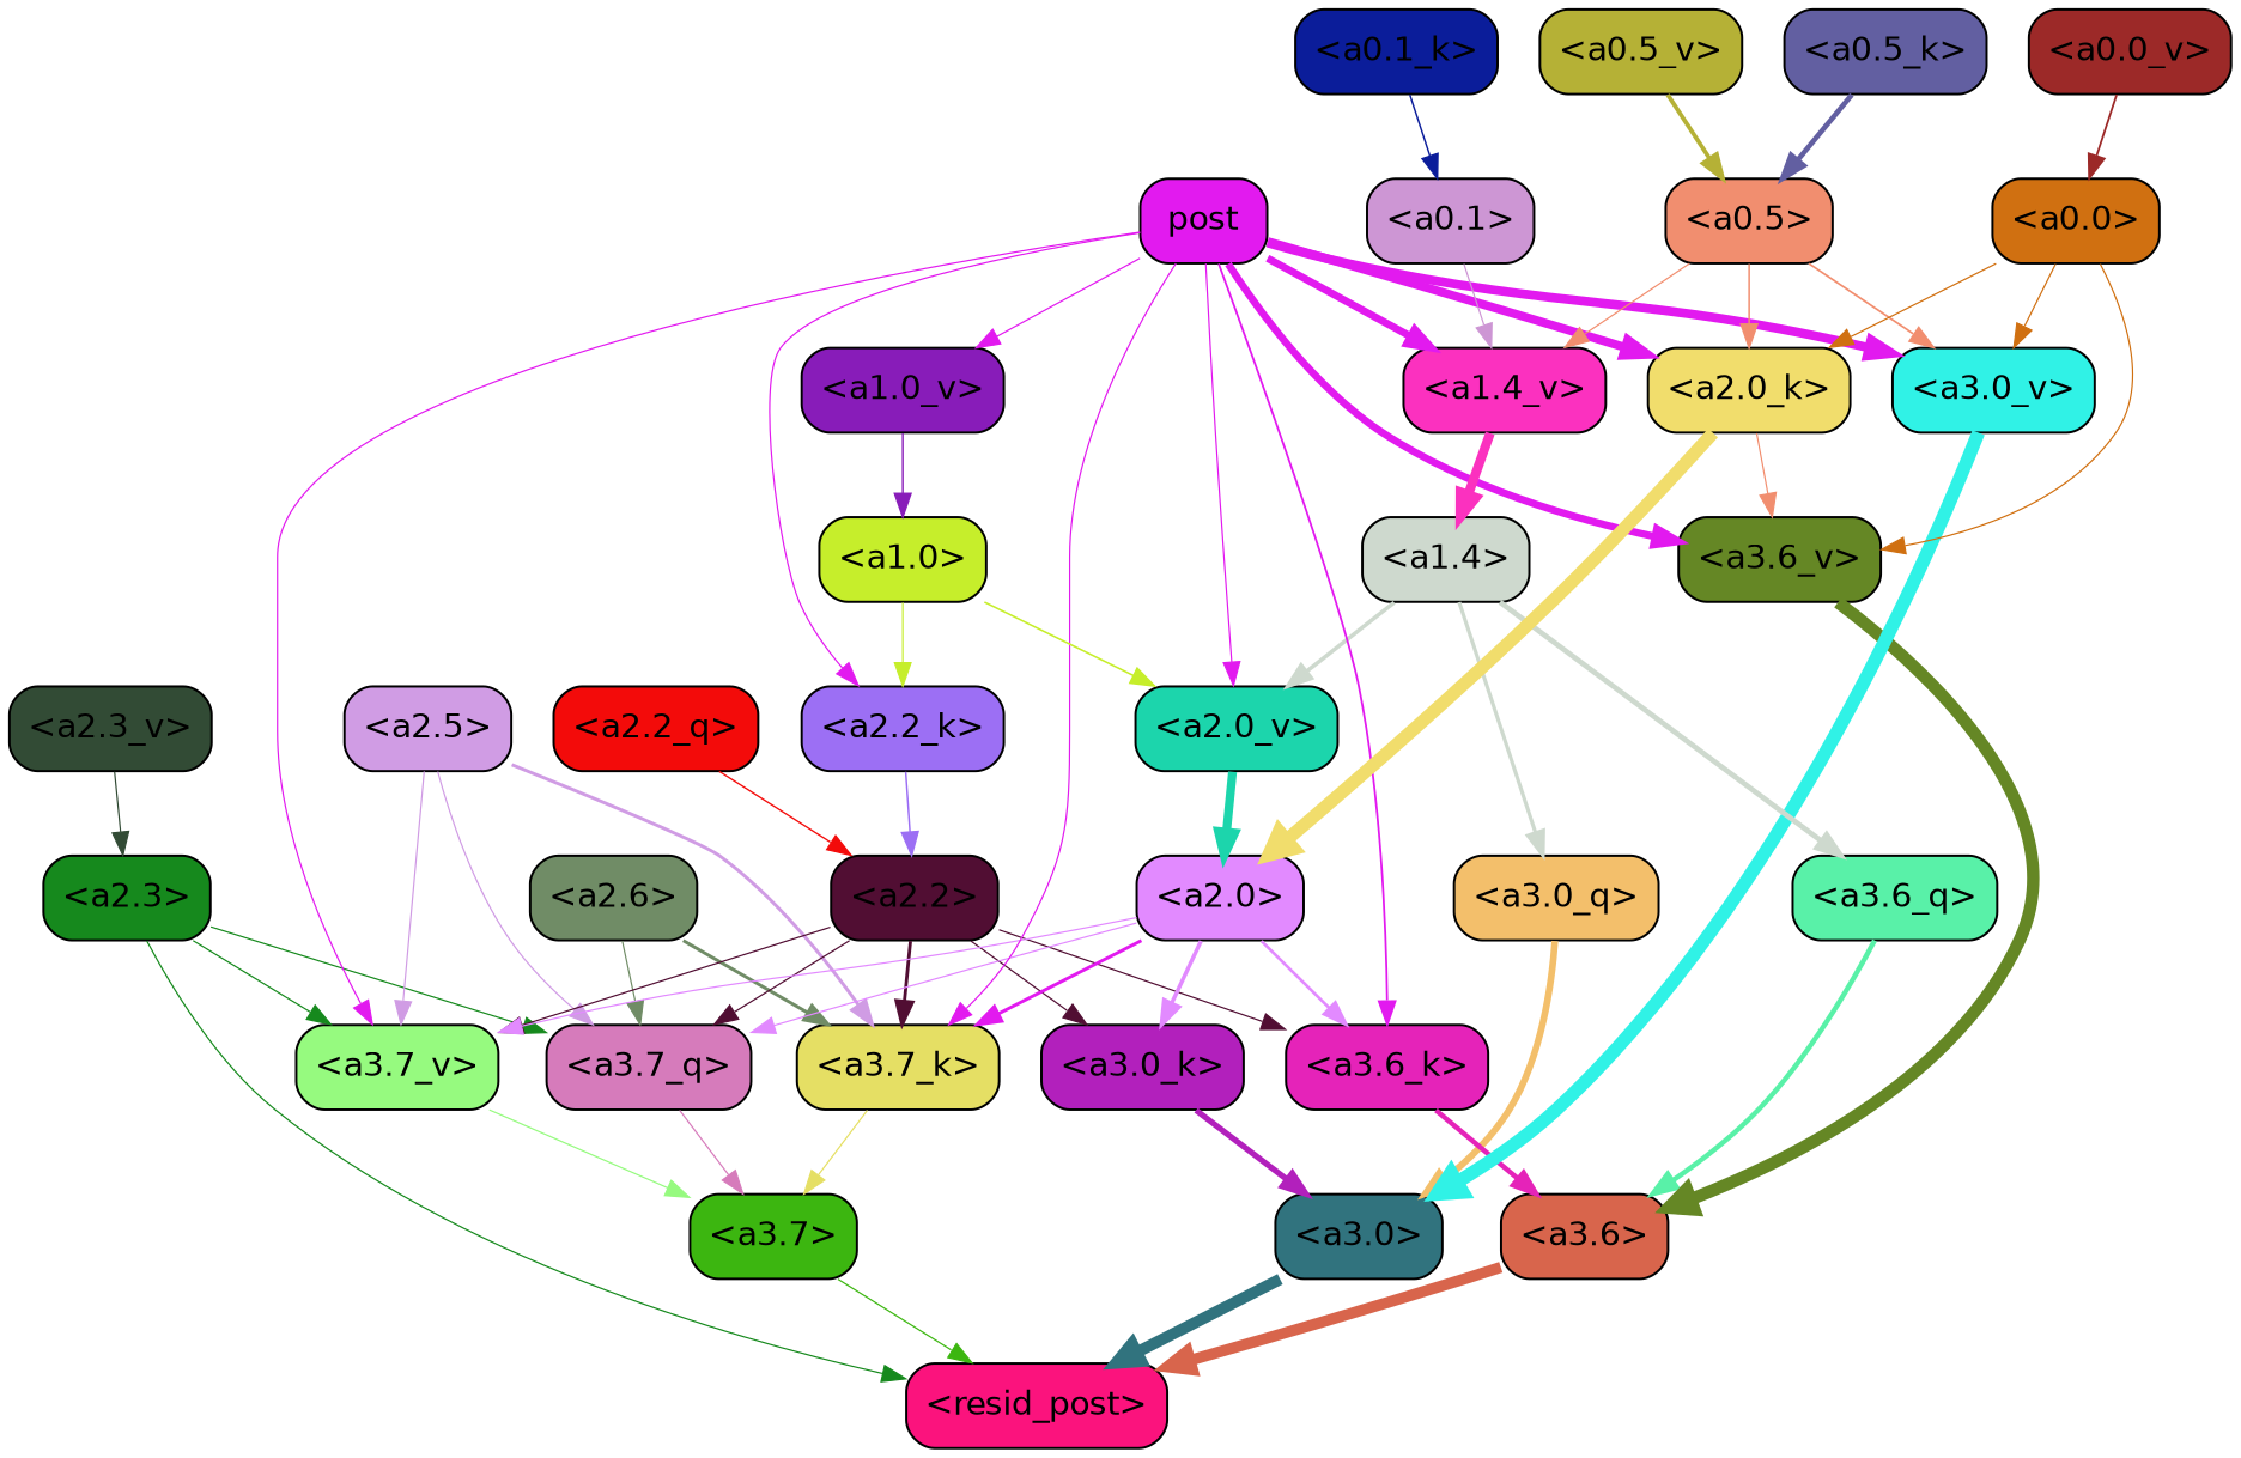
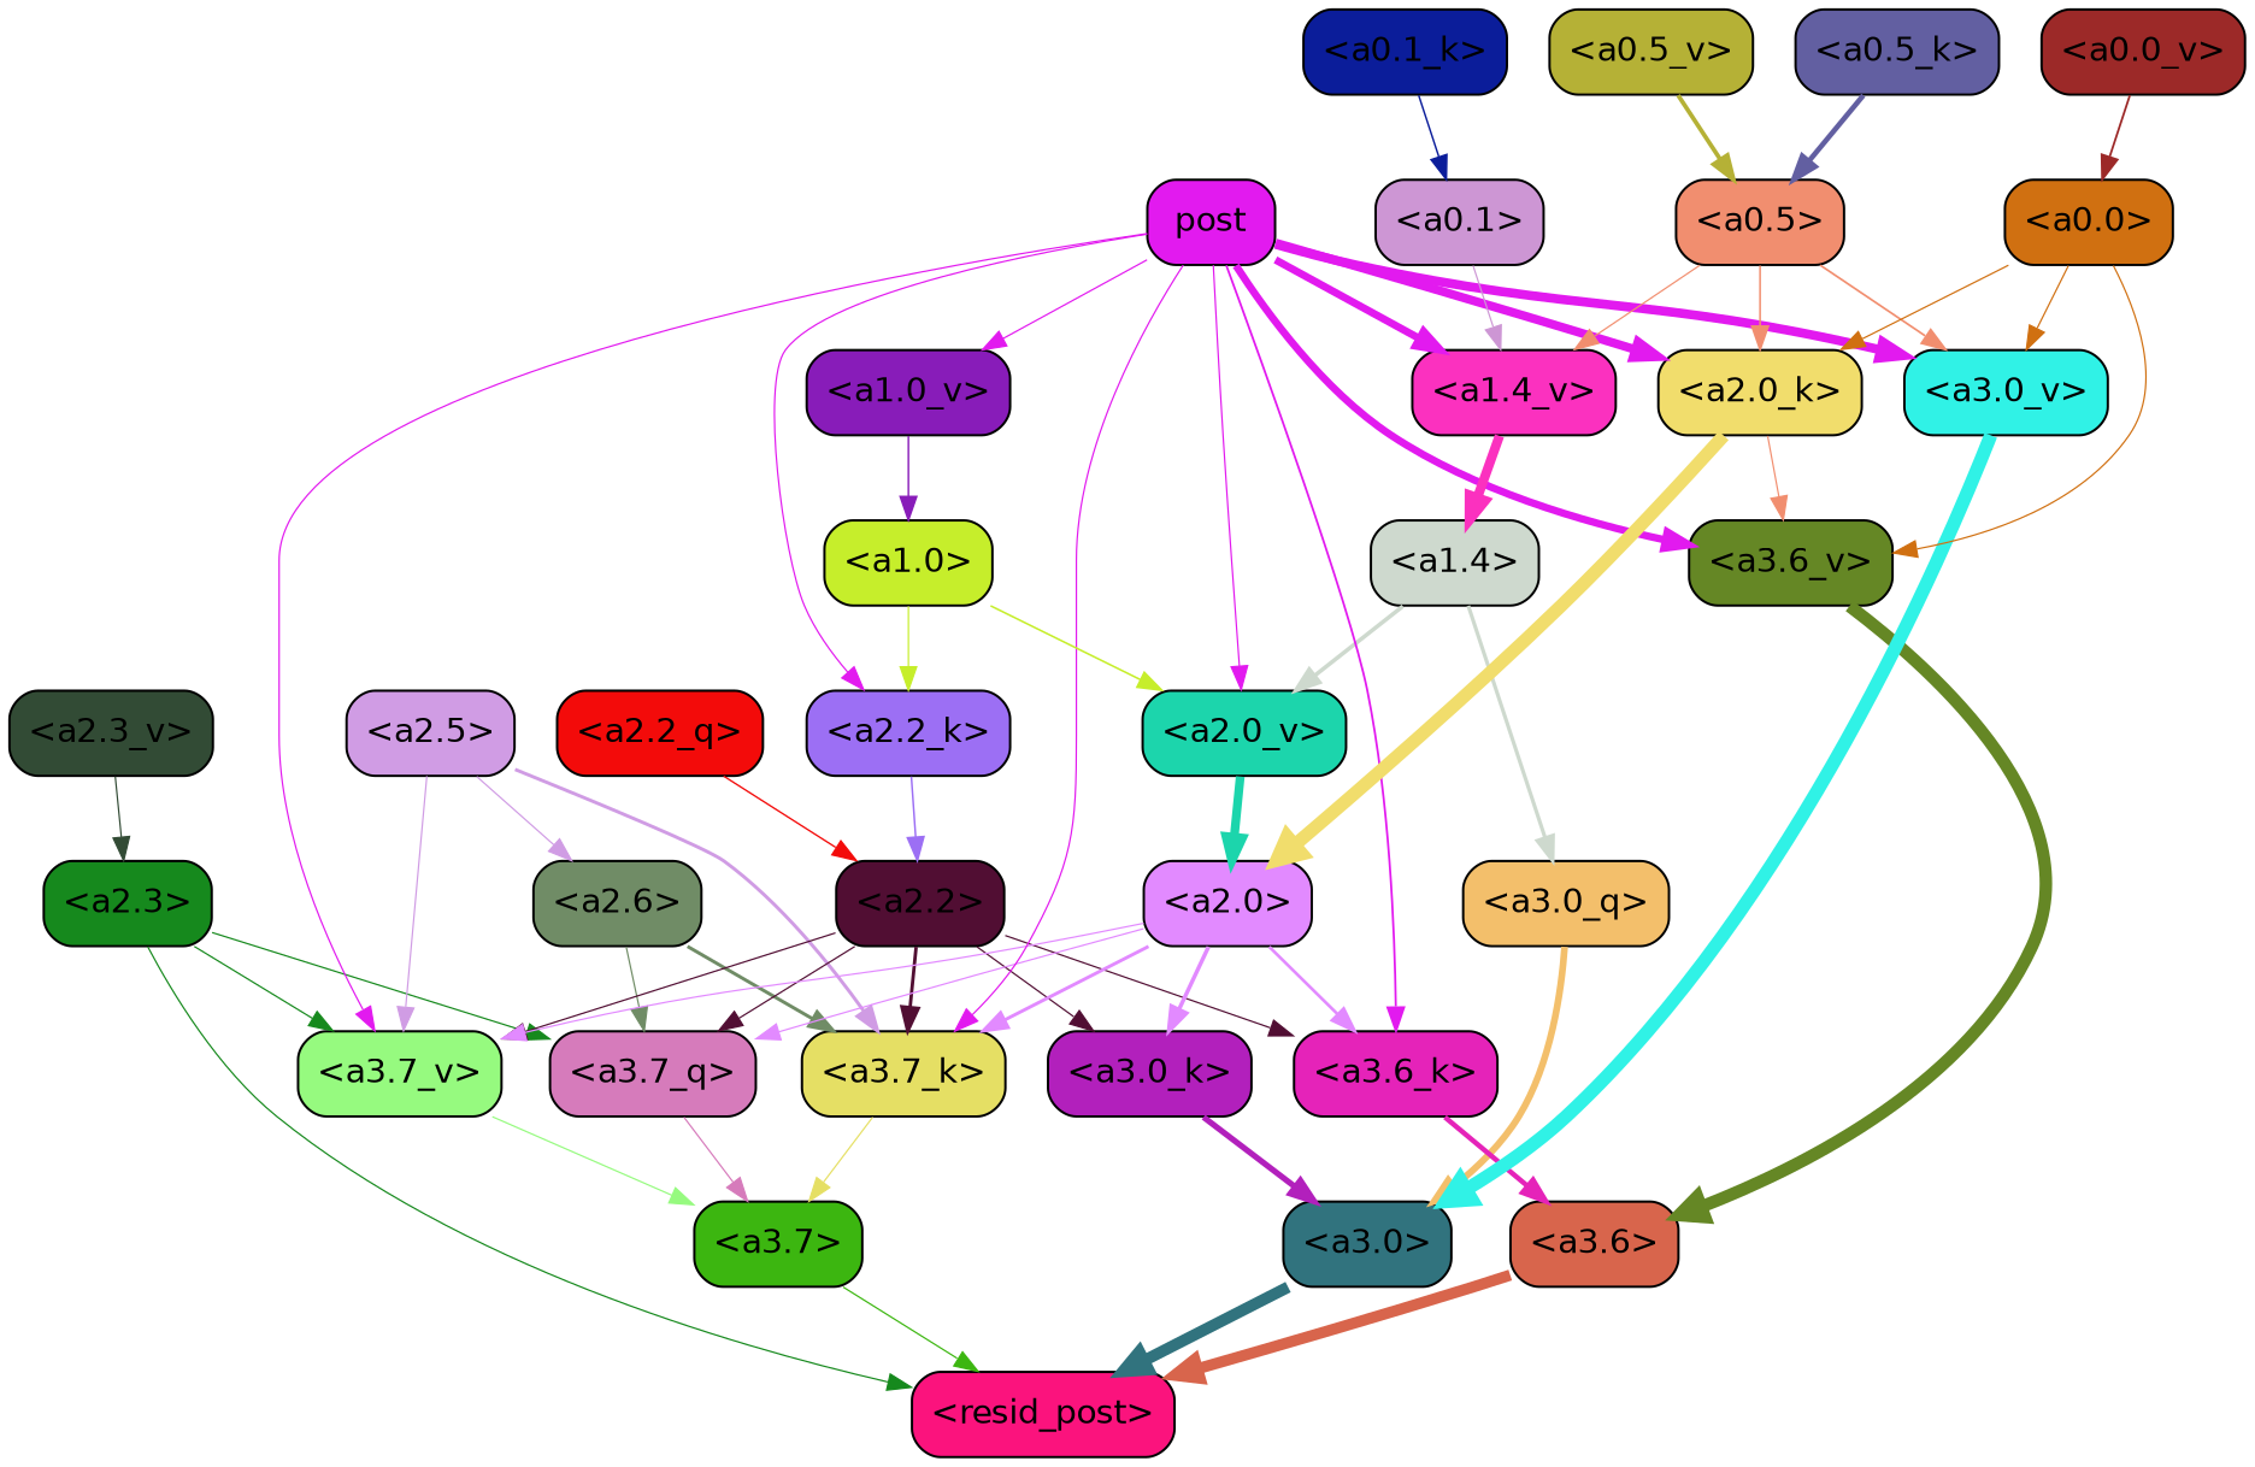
  strict digraph {
    splines=true
    node [color=black fontname=Helvetica shape=box style="filled, rounded"]
    edge [color="#e21aef" penwidth=0.6]
    "<a3.7>" [fillcolor="#3cb610"]
    "<resid_post>" [fillcolor="#fb137d"]
    "<a3.6>" [fillcolor="#d8654c"]
    "<a3.0>" [fillcolor="#31737e"]
    "<a2.3>" [fillcolor="#16891d"]
    "<a3.7_q>" [fillcolor="#d67bbb"]
    "<a3.7_v>" [fillcolor="#96fa7f"]
    "<a3.7_k>" [fillcolor="#e5df64"]
-   "<a3.6_q>" [fillcolor="#59f1a8"]
    "<a3.0_q>" [fillcolor="#f3bf6b"]
    "<a3.6_k>" [fillcolor="#e523b9"]
    "<a3.0_k>" [fillcolor="#b220bc"]
    "<a3.6_v>" [fillcolor="#658725"]
    "<a3.0_v>" [fillcolor="#30f2e6"]
    "<a2.6>" [fillcolor="#708c66"]
    "<a2.5>" [fillcolor="#d09ce4"]
    "<a2.2>" [fillcolor="#510e33"]
    "<a2.0>" [fillcolor="#e28aff"]
    "<a1.4>" [fillcolor="#ced9ce"]
    "<a2.0_v>" [fillcolor="#1cd5ac"]
    n21 [fillcolor="#e21aef" label=post]
    "<a2.2_k>" [fillcolor="#9c6ff4"]
    "<a2.0_k>" [fillcolor="#f1dd6c"]
    "<a1.4_v>" [fillcolor="#fb31bf"]
    "<a1.0_v>" [fillcolor="#881cb9"]
    "<a1.0>" [fillcolor="#c6ee2b"]
    "<a0.5>" [fillcolor="#f18e6f"]
    "<a0.0>" [fillcolor="#d07011"]
    "<a2.2_q>" [fillcolor="#f30b0a"]
    "<a2.3_v>" [fillcolor="#324b35"]
    "<a0.1>" [fillcolor="#cd96d4"]
    "<a0.5_k>" [fillcolor="#625fa1"]
    "<a0.1_k>" [fillcolor="#0b1d9a"]
    "<a0.5_v>" [fillcolor="#b5b136"]
    "<a0.0_v>" [fillcolor="#9c2928"]
    "<a3.7>" -> "<resid_post>" [color="#3cb610"]
    "<a3.6>" -> "<resid_post>" [color="#d8654c" penwidth=4.746312499046326]
    "<a3.0>" -> "<resid_post>" [color="#31737e" penwidth=4.896343111991882]
    "<a2.3>" -> "<resid_post>" [color="#16891d"]
    "<a2.3>" -> "<a3.7_q>" [color="#16891d"]
    "<a2.3>" -> "<a3.7_v>" [color="#16891d"]
    "<a3.7_q>" -> "<a3.7>" [color="#d67bbb"]
    "<a3.7_v>" -> "<a3.7>" [color="#96fa7f"]
    "<a3.7_k>" -> "<a3.7>" [color="#e5df64"]
-   "<a3.6_q>" -> "<a3.6>" [color="#59f1a8" penwidth=2.160832464694977]
    "<a3.0_q>" -> "<a3.0>" [color="#f3bf6b" penwidth=2.870753765106201]
    "<a3.6_k>" -> "<a3.6>" [color="#e523b9" penwidth=2.13908451795578]
    "<a3.0_k>" -> "<a3.0>" [color="#b220bc" penwidth=2.520303964614868]
    "<a3.6_v>" -> "<a3.6>" [color="#658725" penwidth=5.297133803367615]
    "<a3.0_v>" -> "<a3.0>" [color="#30f2e6" penwidth=5.680712580680847]
    "<a2.6>" -> "<a3.7_q>" [color="#708c66"]
    "<a2.6>" -> "<a3.7_k>" [color="#708c66" penwidth=1.4453159049153328]
-   "<a2.5>" -> "<a3.7_q>" [color="#d09ce4"]
+   "<a2.5>" -> "<a2.6>" [color="#d09ce4"]
    "<a2.5>" -> "<a3.7_v>" [color="#d09ce4"]
    "<a2.5>" -> "<a3.7_k>" [color="#d09ce4" penwidth=1.4526091292500496]
    "<a2.2>" -> "<a3.7_q>" [color="#510e33"]
    "<a2.2>" -> "<a3.7_v>" [color="#510e33"]
    "<a2.2>" -> "<a3.7_k>" [color="#510e33" penwidth=1.4310357049107552]
    "<a2.2>" -> "<a3.6_k>" [color="#510e33"]
    "<a2.2>" -> "<a3.0_k>" [color="#510e33"]
    "<a2.0>" -> "<a3.7_q>" [color="#e28aff"]
    "<a2.0>" -> "<a3.7_v>" [color="#e28aff"]
-   "<a2.0>" -> "<a3.7_k>" [penwidth=1.4314699843525887]
+   "<a2.0>" -> "<a3.7_k>" [color="#e28aff" penwidth=1.4314699843525887]
    "<a2.0>" -> "<a3.6_k>" [color="#e28aff" penwidth=1.2950235605239868]
    "<a2.0>" -> "<a3.0_k>" [color="#e28aff" penwidth=1.712992787361145]
-   "<a1.4>" -> "<a3.6_q>" [color="#ced9ce" penwidth=2.2719132900238037]
    "<a1.4>" -> "<a3.0_q>" [color="#ced9ce" penwidth=1.5932877659797668]
    "<a1.4>" -> "<a2.0_v>" [color="#ced9ce" penwidth=1.7291951477527618]
    "<a2.0_v>" -> "<a2.0>" [color="#1cd5ac" penwidth=3.7102378383278847]
    n21 -> "<a3.7_v>"
    n21 -> "<a3.7_k>"
    n21 -> "<a3.6_k>" [penwidth=0.891706109046936]
    n21 -> "<a3.6_v>" [penwidth=3.1766927242279053]
    n21 -> "<a3.0_v>" [penwidth=3.9005755856633186]
    n21 -> "<a2.0_v>"
    n21 -> "<a2.2_k>"
    n21 -> "<a2.0_k>" [penwidth=3.732139825820923]
    n21 -> "<a1.4_v>" [penwidth=3.2134487628936768]
    n21 -> "<a1.0_v>"
    "<a2.2_k>" -> "<a2.2>" [color="#9c6ff4" penwidth=0.7399393804371357]
    "<a2.0_k>" -> "<a3.6_v>" [color="#f18e6f"]
    "<a2.0_k>" -> "<a2.0>" [color="#f1dd6c" penwidth=5.5817058570683]
    "<a1.4_v>" -> "<a1.4>" [color="#fb31bf" penwidth=4.028138041496277]
    "<a1.0_v>" -> "<a1.0>" [color="#881cb9" penwidth=0.7187004089355469]
    "<a1.0>" -> "<a2.0_v>" [color="#c6ee2b" penwidth=0.7823128998279572]
    "<a1.0>" -> "<a2.2_k>" [color="#c6ee2b"]
    "<a0.5>" -> "<a3.0_v>" [color="#f18e6f" penwidth=0.8493617177009583]
    "<a0.5>" -> "<a2.0_k>" [color="#f18e6f" penwidth=0.7637084722518921]
    "<a0.5>" -> "<a1.4_v>" [color="#f18e6f"]
    "<a0.0>" -> "<a3.6_v>" [color="#d07011"]
    "<a0.0>" -> "<a3.0_v>" [color="#d07011"]
    "<a0.0>" -> "<a2.0_k>" [color="#d07011"]
    "<a2.2_q>" -> "<a2.2>" [color="#f30b0a" penwidth=0.6677633281797171]
    "<a2.3_v>" -> "<a2.3>" [color="#324b35"]
    "<a0.1>" -> "<a1.4_v>" [color="#cd96d4"]
    "<a0.5_k>" -> "<a0.5>" [color="#625fa1" penwidth=2.2010657787323]
    "<a0.1_k>" -> "<a0.1>" [color="#0b1d9a" penwidth=0.7254314422607422]
    "<a0.5_v>" -> "<a0.5>" [color="#b5b136" penwidth=1.8365508317947388]
    "<a0.0_v>" -> "<a0.0>" [color="#9c2928" penwidth=0.8879287242889404]
  }
